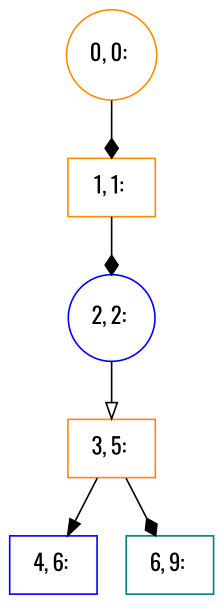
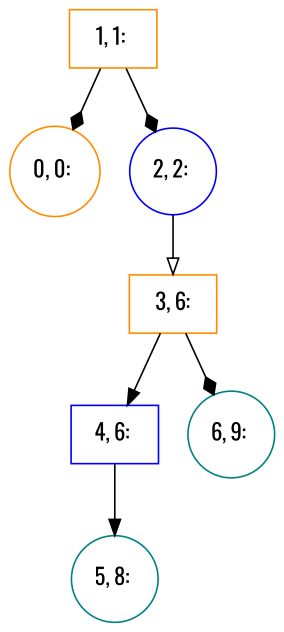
  digraph {
    fontname=Oswald
    node [color=darkorange fontname=Oswald shape=circle]
    edge [arrowhead=diamond fontname=Oswald]
    n1 [label="0, 0: "]
    n2 [label="1, 1: " shape=box]
    n3 [color=blue label="2, 2: "]
-   n4 [label="3, 5: " shape=box]
+   n4 [label="3, 6:" shape=box]
    n5 [color=blue label="4, 6: " shape=box]
-   n6 [color=teal label="6, 9: " shape=box]
-   n1 -> n2
+   n6 [color=teal label="6, 9: "]
+   n7 [color=teal label="5, 8: "]
+   n2 -> n1
    n2 -> n3
    n3 -> n4 [arrowhead=onormal]
    n4 -> n5 [arrowhead=normal]
    n4 -> n6
+   n5 -> n7 [arrowhead=normal]
  }
